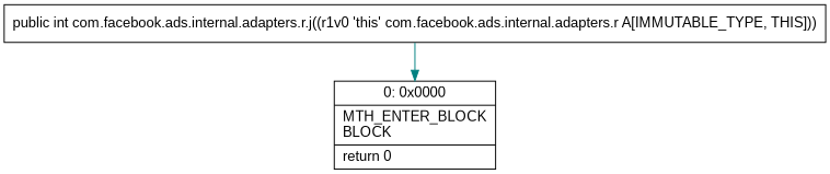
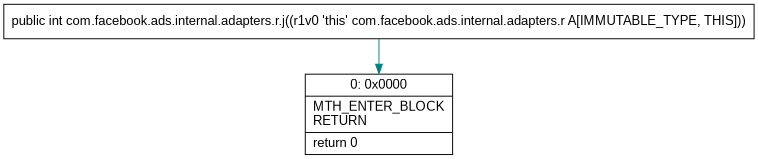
  digraph {
    fontname="Liberation Sans"
    node [shape=record fontname="Liberation Sans"]
-   n1 [label="{0\:\ 0x0000|MTH_ENTER_BLOCK\lBLOCK\l|return 0\l}"]
+   n1 [label="{0\:\ 0x0000|MTH_ENTER_BLOCK\lRETURN\l|return 0\l}"]
    n2 [label="{public int com.facebook.ads.internal.adapters.r.j((r1v0 'this' com.facebook.ads.internal.adapters.r A[IMMUTABLE_TYPE, THIS])) }"]
    n2 -> n1 [color=teal fontname="Liberation Sans"]
  }
